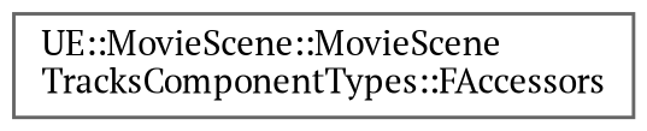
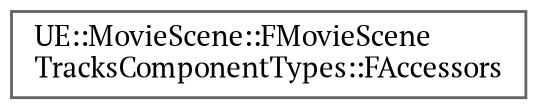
  digraph {
    rankdir=LR
    fontname="PT Serif"
-   n1 [color=grey40 fillcolor=white fontname="PT Serif" fontsize=10 height=0.2 label="UE::MovieScene::MovieScene\lTracksComponentTypes::FAccessors" shape=box style=filled width=0.4]
+   n1 [color=grey40 fillcolor=white fontname="PT Serif" fontsize=10 height=0.2 label="UE::MovieScene::FMovieScene\lTracksComponentTypes::FAccessors" shape=box style=filled width=0.4]
  }
